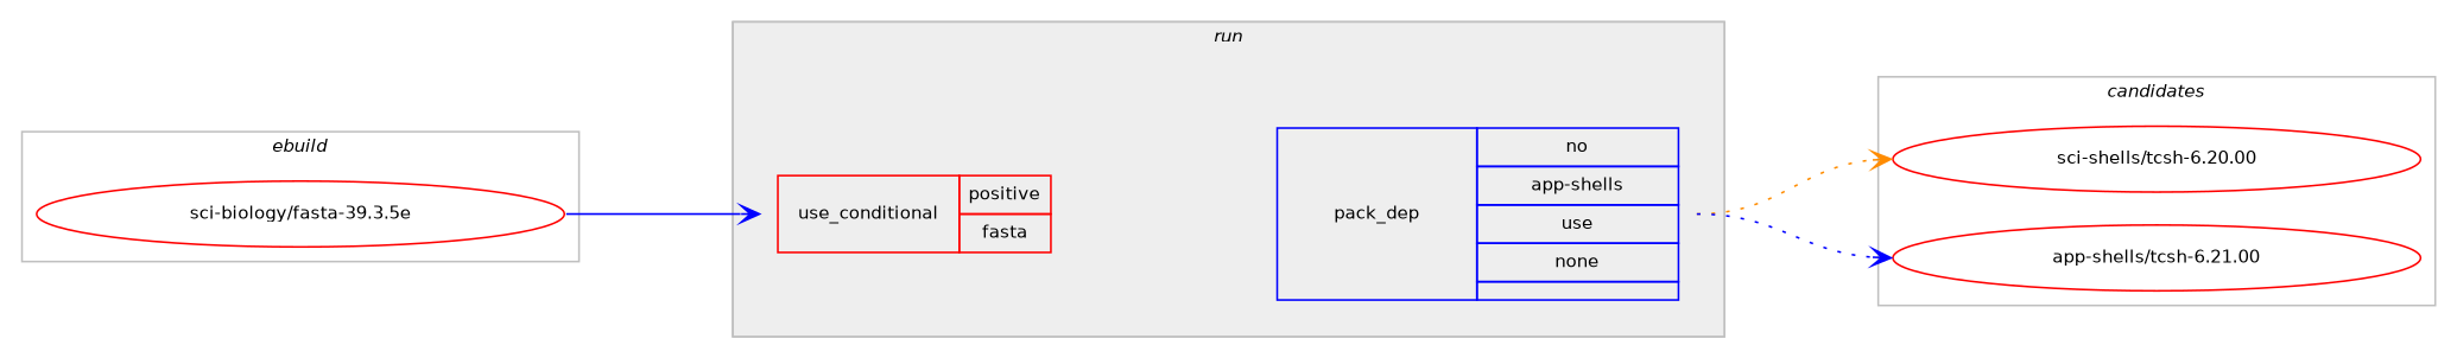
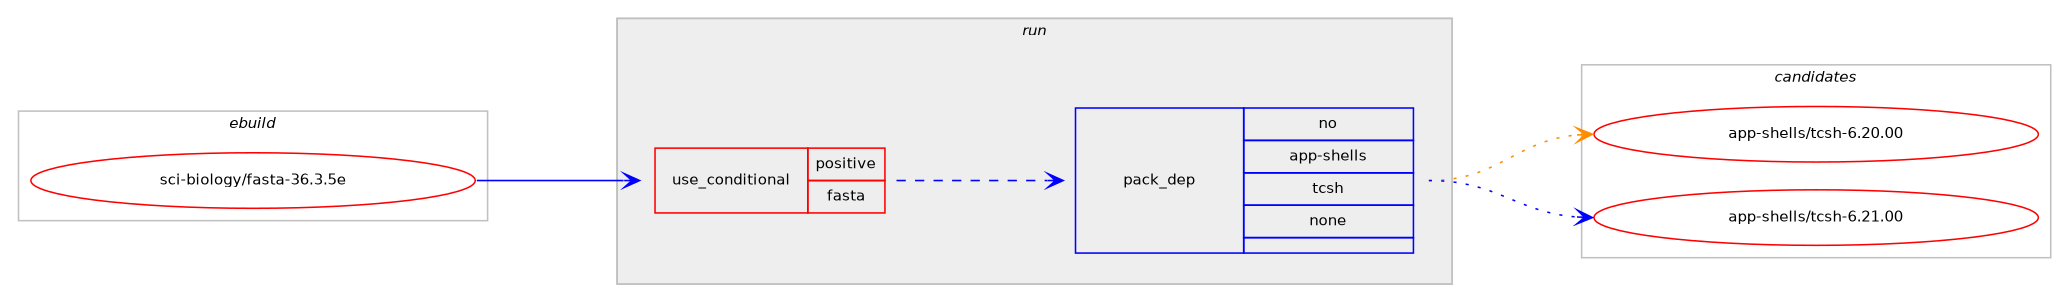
  digraph {
    compound=true
    concentrate=true
    fontname=Helvetica
    fontsize=10
    newrank=true
    rankdir=LR
    ranksep=1.5
    node [color=red fontname=Helvetica fontsize=10]
    edge [arrowhead=vee color=blue headport=w style=dotted tailport=e weight=20]
-   n1 [label="sci-biology/fasta-39.3.5e" width=4]
-   n2 [color=blue label=<<TABLE BORDER="0" CELLBORDER="1" CELLSPACING="0" CELLPADDING="4" WIDTH="220"><TR><TD ROWSPAN="6" CELLPADDING="30">pack_dep</TD></TR><TR><TD WIDTH="110">no</TD></TR><TR><TD>app-shells</TD></TR><TR><TD>use</TD></TR><TR><TD>none</TD></TR><TR><TD></TD></TR></TABLE>> shape=none]
+   n1 [label="sci-biology/fasta-36.3.5e" width=4]
+   n2 [color=blue label=<<TABLE BORDER="0" CELLBORDER="1" CELLSPACING="0" CELLPADDING="4" WIDTH="220"><TR><TD ROWSPAN="6" CELLPADDING="30">pack_dep</TD></TR><TR><TD WIDTH="110">no</TD></TR><TR><TD>app-shells</TD></TR><TR><TD>tcsh</TD></TR><TR><TD>none</TD></TR><TR><TD></TD></TR></TABLE>> shape=none]
    n3 [label=<<TABLE BORDER="0" CELLBORDER="1" CELLSPACING="0" CELLPADDING="4"><TR><TD ROWSPAN="3" CELLPADDING="10">use_conditional</TD></TR><TR><TD>positive</TD></TR><TR><TD>fasta</TD></TR></TABLE>> shape=none]
-   n4 [label="sci-shells/tcsh-6.20.00" width=4]
+   n4 [label="app-shells/tcsh-6.20.00" width=4]
    n5 [label="app-shells/tcsh-6.21.00" width=4]
    subgraph cluster_1 {
      color=gray
      label=<<i>ebuild</i>>
      rank=same
      n1
    }
    subgraph cluster_2 {
      color=gray
      label=<<i>dependencies</i>>
      subgraph cluster_3 {
        color=gray
        fillcolor="#eeeeee"
        label=<<i>compile</i>>
        style=filled
        subgraph sub_4 {
          color=gray
          fillcolor="#eeeeee"
          label=<<i>compile</i>>
          style=filled
          n3
          subgraph sub_5 {
            color=gray
            fillcolor="#eeeeee"
            label=<<i>compile</i>>
            style=filled
            n2
          }
        }
      }
      subgraph cluster_6 {
        color=gray
        fillcolor="#eeeeee"
        label=<<i>compile and run</i>>
        style=filled
      }
      subgraph cluster_7 {
        color=gray
        fillcolor="#eeeeee"
        label=<<i>run</i>>
        style=filled
      }
    }
    subgraph cluster_8 {
      color=gray
      label=<<i>candidates</i>>
      rank=same
      subgraph sub_9 {
        color=black
        label=<<i>candidates</i>>
        nodesep=1
        rank=same
        n4
        n5
      }
    }
    n1 -> n3 [style=solid]
    n2 -> n4 [color=darkorange weight=100]
    n2 -> n5 [weight=100]
+   n3 -> n2 [style=dashed]
  }
